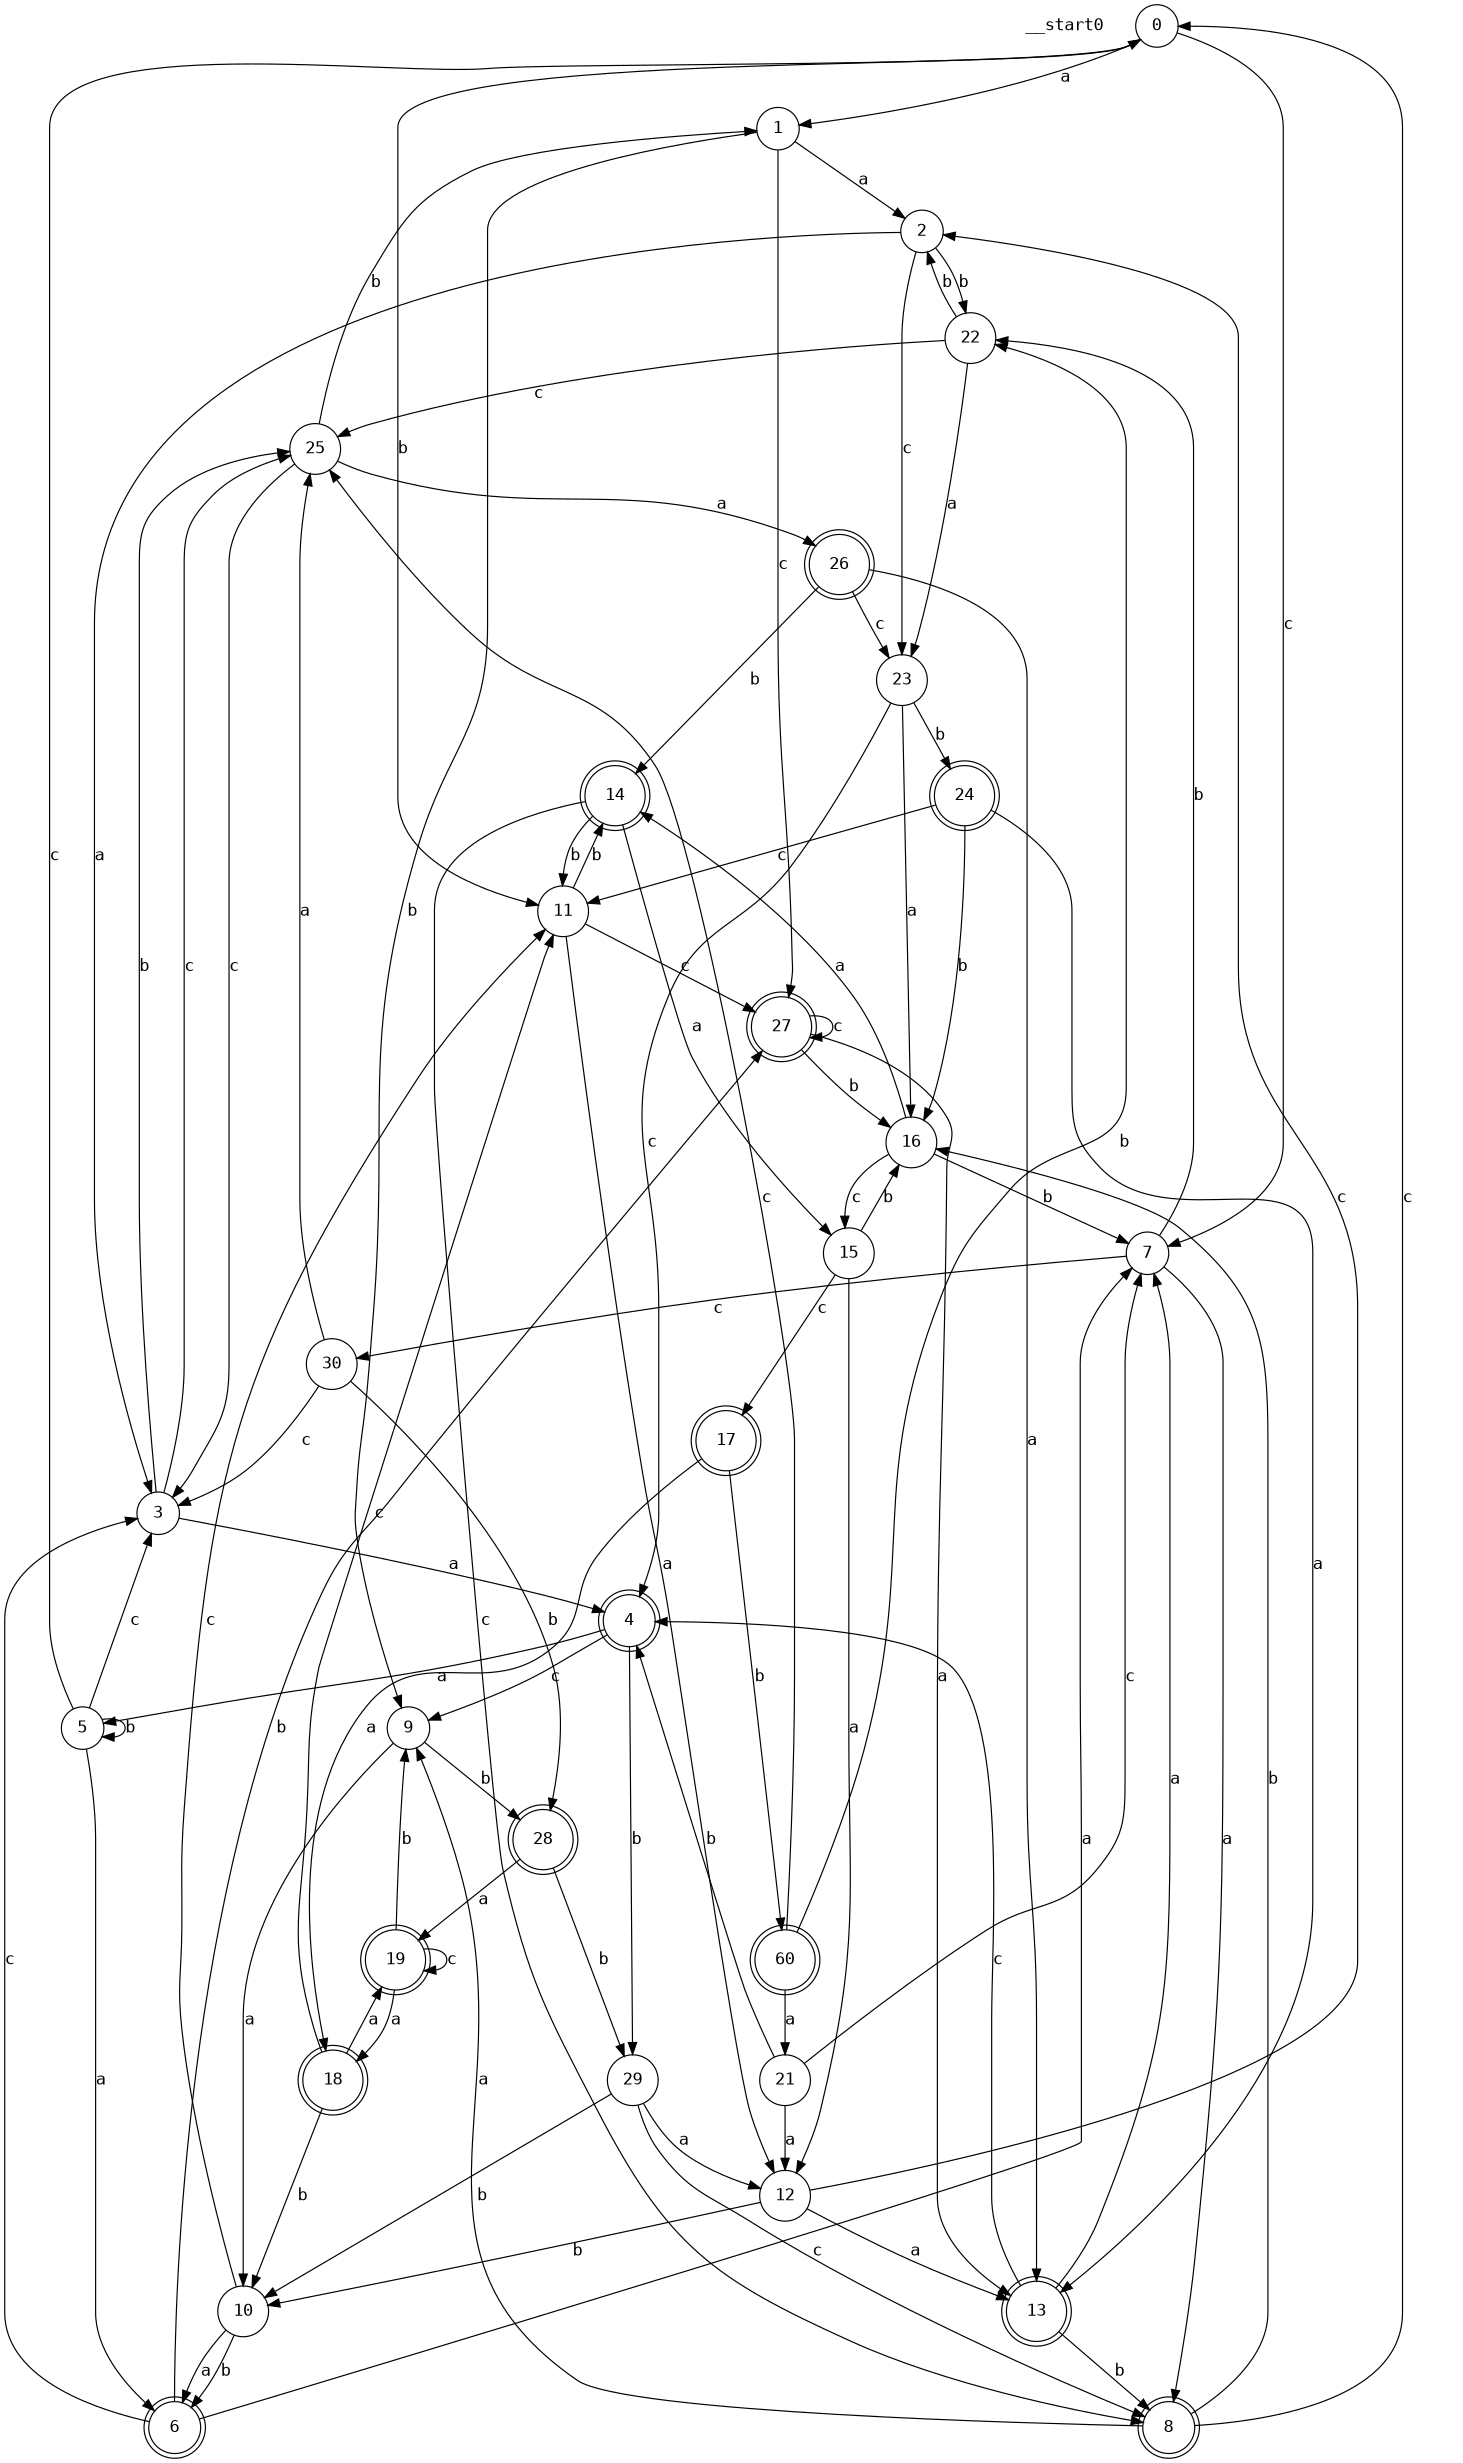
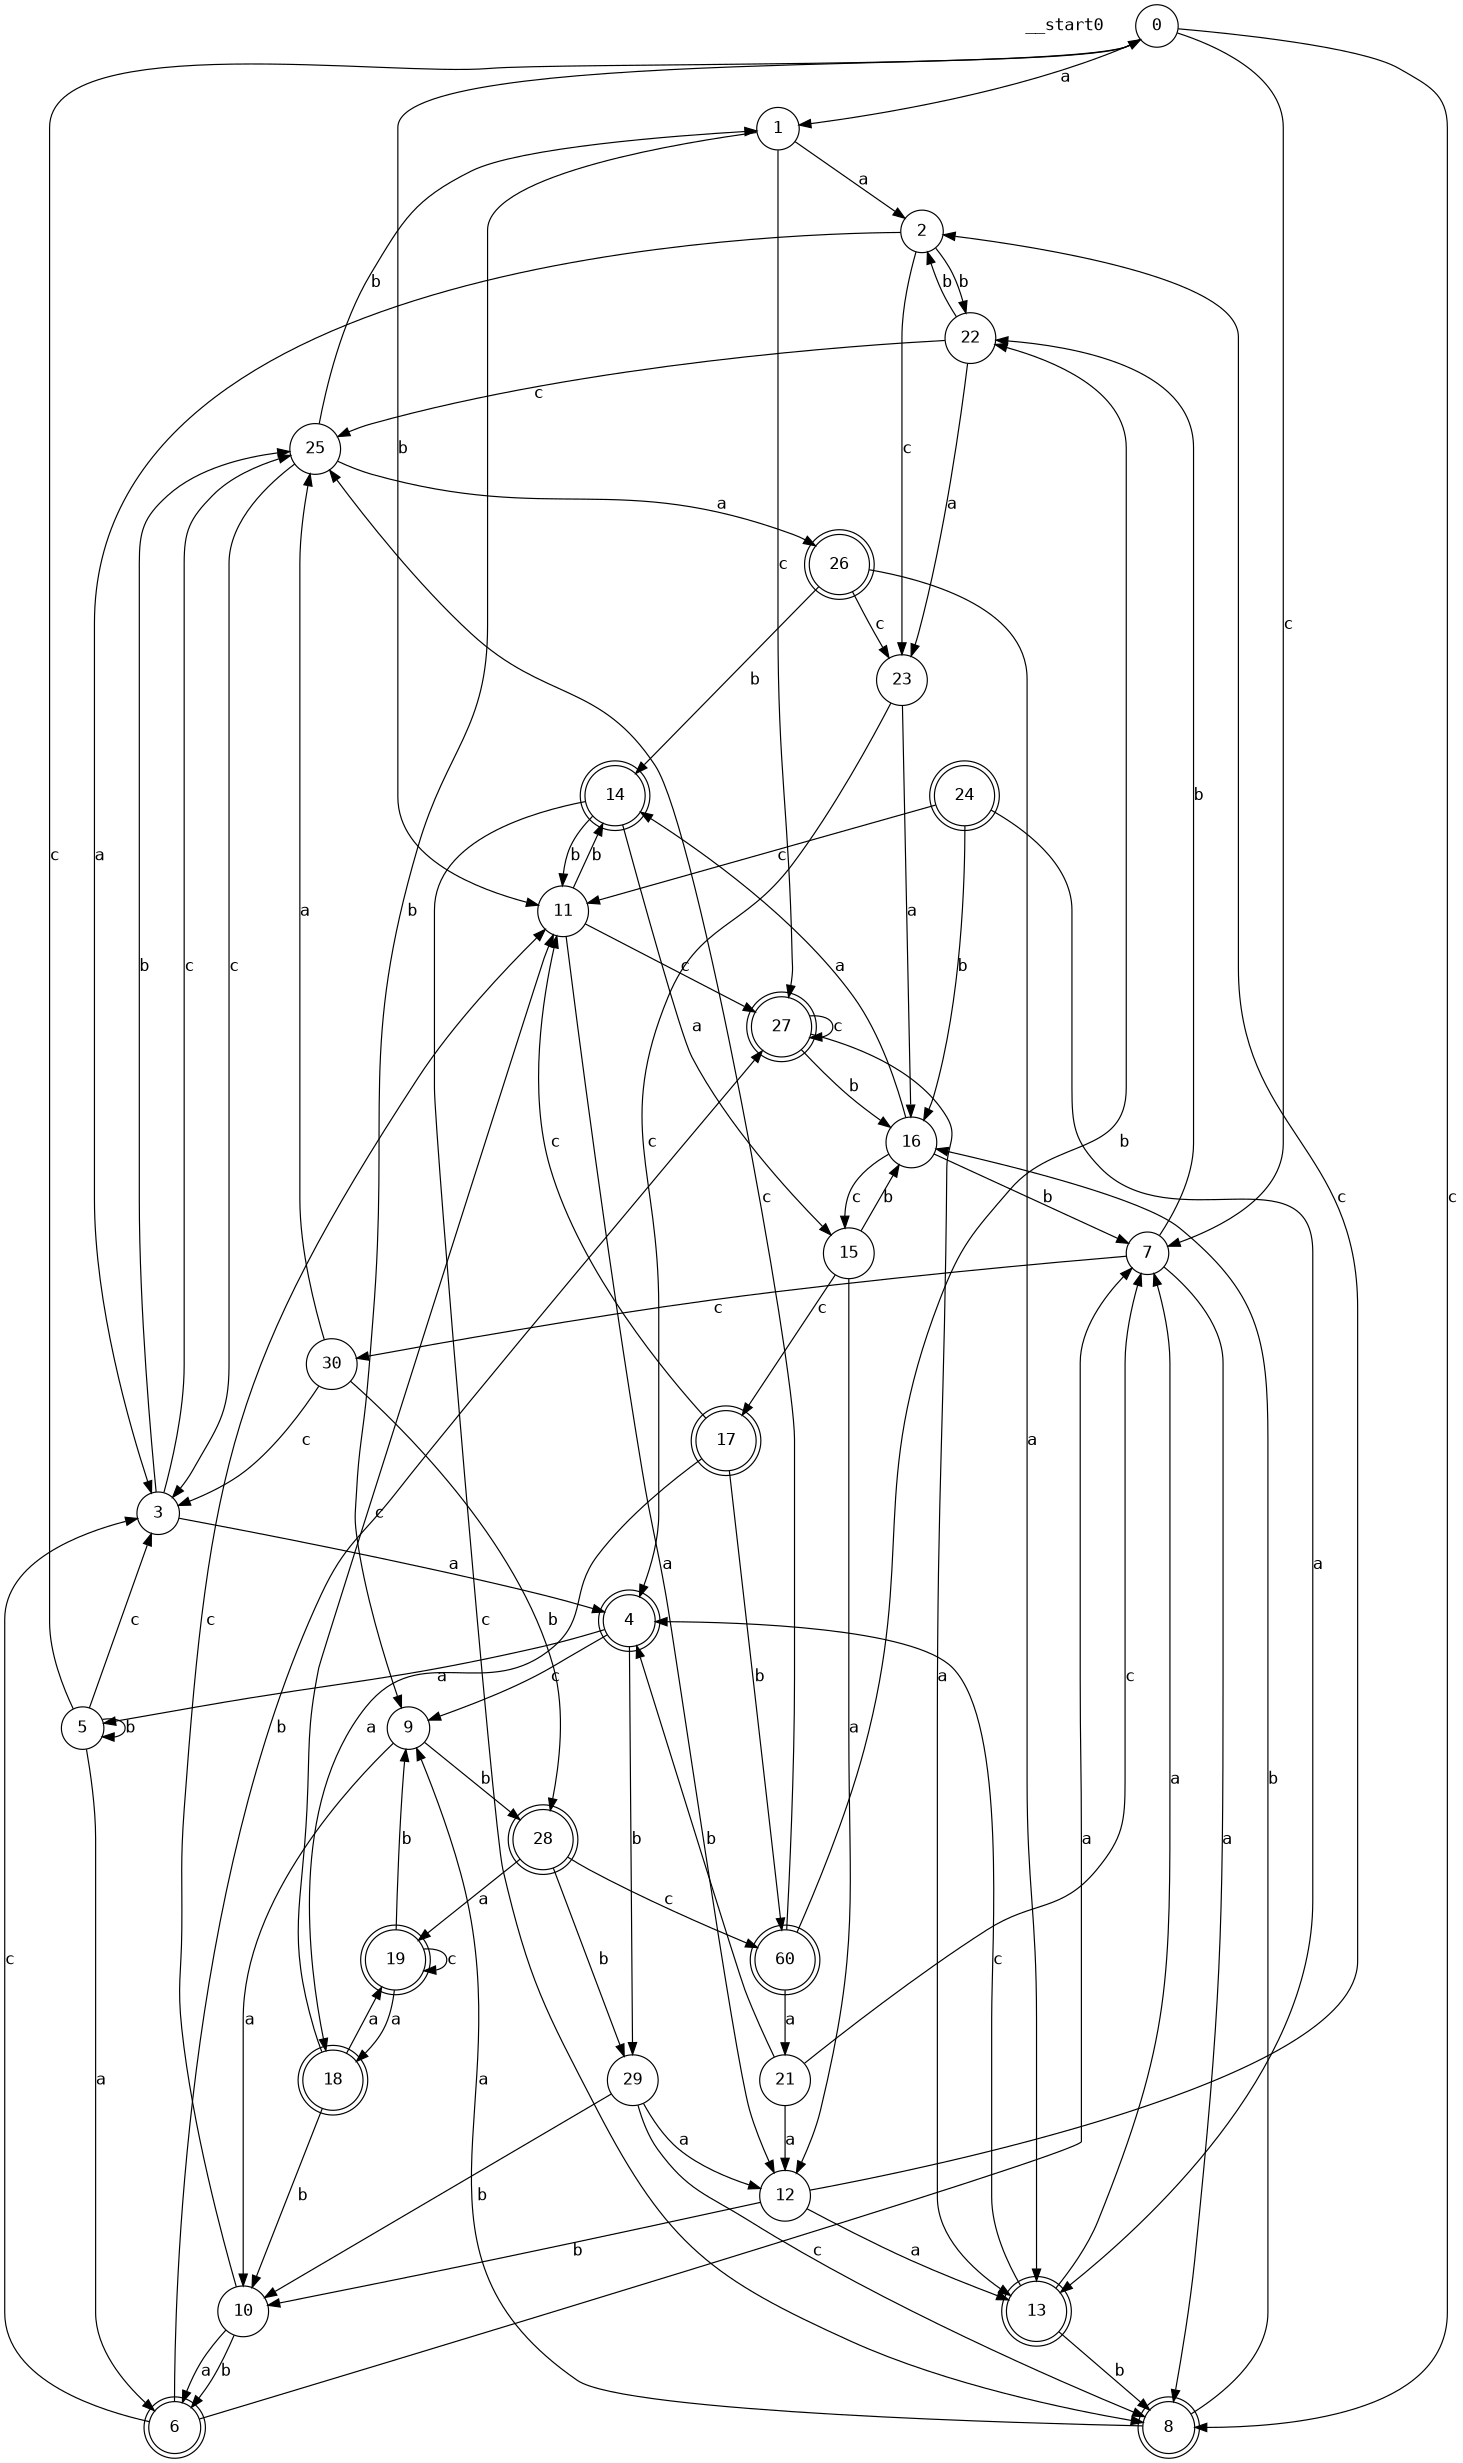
  digraph {
    fontname="DejaVu Sans Mono"
    rankdir=TB
    node [fontname="DejaVu Sans Mono" shape=circle color=black fillcolor=white style=filled]
    edge [fontname="DejaVu Sans Mono"]
    __start0 [shape=none color="" fillcolor="" style=""]
    n2 [label=0]
    n3 [label=1]
    n4 [label=7]
    n5 [label=11]
    n6 [label=2]
    n7 [label=9]
    n8 [label=27 shape=doublecircle style="rounded,filled"]
    n9 [label=22]
    n10 [label=8 shape=doublecircle style="rounded,filled"]
    n11 [label=30]
    n12 [label=12]
    n13 [label=14 shape=doublecircle style="rounded,filled"]
    n14 [label=3]
    n15 [label=23]
    n16 [label=10]
    n17 [label=28 shape=doublecircle style="rounded,filled"]
    n18 [label=16]
    n19 [label=13 shape=doublecircle style="rounded,filled"]
    n20 [label=4 shape=doublecircle style="rounded,filled"]
    n21 [label=25]
    n22 [label=24 shape=doublecircle style="rounded,filled"]
    n23 [label=5]
    n24 [label=29]
    n25 [label=26 shape=doublecircle style="rounded,filled"]
    n26 [label=6 shape=doublecircle style="rounded,filled"]
    n27 [label=15]
    n28 [label=60 shape=doublecircle style="rounded,filled"]
    n29 [label=19 shape=doublecircle style="rounded,filled"]
    n30 [label=17 shape=doublecircle style="rounded,filled"]
    n31 [label=18 shape=doublecircle style="rounded,filled"]
    n32 [label=21]
    n2 -> n3 [label=a]
    n2 -> n4 [label=c]
    n2 -> n5 [label=b]
    n3 -> n6 [label=a]
    n3 -> n7 [label=b]
    n3 -> n8 [label=c]
    n4 -> n9 [label=b]
    n4 -> n10 [label=a]
    n4 -> n11 [label=c]
    n5 -> n8 [label=c]
    n5 -> n12 [label=a]
    n5 -> n13 [label=b]
    n6 -> n9 [label=b]
    n6 -> n14 [label=a]
    n6 -> n15 [label=c]
    n7 -> n16 [label=a]
    n7 -> n17 [label=b]
    n8 -> n8 [label=c]
    n8 -> n18 [label=b]
    n8 -> n19 [label=a]
    n9 -> n6 [label=b]
    n9 -> n15 [label=a]
    n9 -> n21 [label=c]
-   n10 -> n2 [label=c]
+   n2 -> n10 [label=c]
    n10 -> n7 [label=a]
    n10 -> n18 [label=b]
    n11 -> n14 [label=c]
    n11 -> n17 [label=b]
    n11 -> n21 [label=a]
    n12 -> n6 [label=c]
    n12 -> n16 [label=b]
    n12 -> n19 [label=a]
    n13 -> n5 [label=b]
    n13 -> n10 [label=c]
    n13 -> n27 [label=a]
    n14 -> n20 [label=a]
    n14 -> n21 [label=b]
    n14 -> n21 [label=c]
    n15 -> n18 [label=a]
    n15 -> n20 [label=c]
-   n15 -> n22 [label=b]
    n16 -> n5 [label=c]
    n16 -> n26 [label=a]
    n16 -> n26 [label=b]
    n17 -> n24 [label=b]
+   n17 -> n28 [label=c]
    n17 -> n29 [label=a]
    n18 -> n4 [label=b]
    n18 -> n13 [label=a]
    n18 -> n27 [label=c]
    n19 -> n4 [label=a]
    n19 -> n10 [label=b]
    n19 -> n20 [label=c]
    n20 -> n7 [label=c]
    n20 -> n23 [label=a]
    n20 -> n24 [label=b]
    n21 -> n3 [label=b]
    n21 -> n14 [label=c]
    n21 -> n25 [label=a]
    n22 -> n5 [label=c]
    n22 -> n18 [label=b]
    n22 -> n19 [label=a]
    n23 -> n2 [label=c]
    n23 -> n14 [label=c]
    n23 -> n23 [label=b]
    n23 -> n26 [label=a]
    n24 -> n10 [label=c]
    n24 -> n12 [label=a]
    n24 -> n16 [label=b]
    n25 -> n13 [label=b]
    n25 -> n15 [label=c]
    n25 -> n19 [label=a]
    n26 -> n4 [label=a]
    n26 -> n8 [label=b]
    n26 -> n14 [label=c]
    n27 -> n12 [label=a]
    n27 -> n18 [label=b]
    n27 -> n30 [label=c]
    n28 -> n9 [label=b]
    n28 -> n21 [label=c]
    n28 -> n32 [label=a]
    n29 -> n7 [label=b]
    n29 -> n29 [label=c]
    n29 -> n31 [label=a]
+   n30 -> n5 [label=c]
    n30 -> n28 [label=b]
    n30 -> n31 [label=a]
    n31 -> n5 [label=c]
    n31 -> n16 [label=b]
    n31 -> n29 [label=a]
    n32 -> n4 [label=c]
    n32 -> n12 [label=a]
    n32 -> n20 [label=b]
  }
